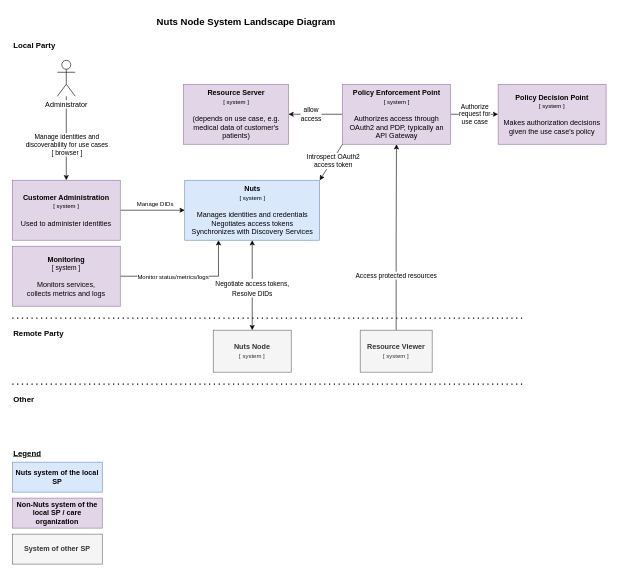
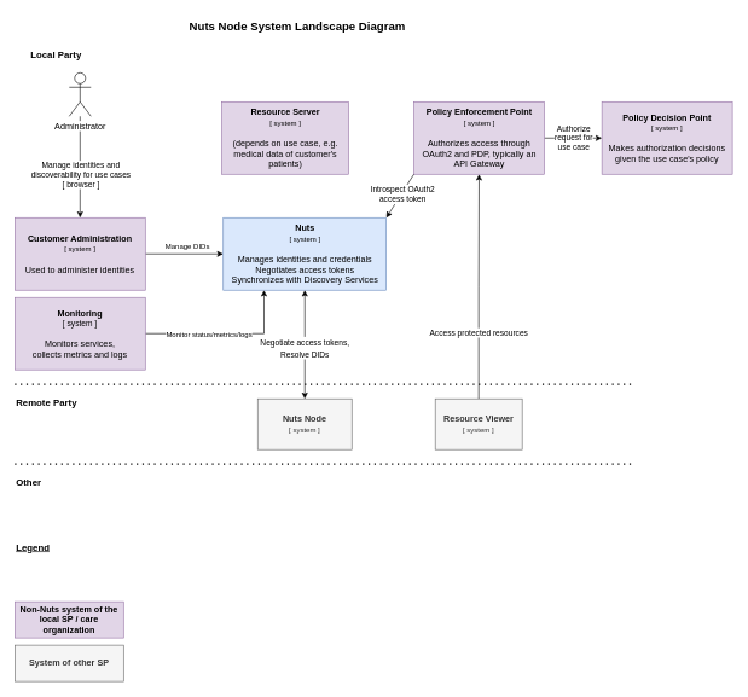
  <mxCell id="0" />
  <mxCell id="1" parent="0" />
  <mxCell id="2" value="Manage DIDs" style="edgeStyle=orthogonalEdgeStyle;rounded=0;orthogonalLoop=1;jettySize=auto;html=1;fontSize=10;entryX=0;entryY=0.5;entryDx=0;entryDy=0;" parent="1" source="3" target="4" edge="1"><mxGeometry x="0.077" y="10" relative="1" as="geometry"><mxPoint x="280" y="350" as="targetPoint" /><mxPoint as="offset" /></mxGeometry></mxCell>
  <mxCell id="3" value="&lt;b&gt;Customer Administration&lt;br&gt;&lt;/b&gt;&lt;font style=&quot;font-size: 10px;&quot;&gt;[ system ]&lt;/font&gt;&lt;br&gt;&lt;br&gt;Used to administer identities" style="rounded=0;whiteSpace=wrap;html=1;fillColor=#e1d5e7;strokeColor=#9673a6;" parent="1" vertex="1"><mxGeometry x="20" y="300" width="180" height="100" as="geometry" /></mxCell>
  <mxCell id="4" value="&lt;b&gt;Nuts&lt;br&gt;&lt;/b&gt;&lt;font style=&quot;font-size: 10px;&quot;&gt;[ system ]&lt;/font&gt;&lt;br&gt;&lt;br&gt;Manages identities and credentials&lt;div&gt;Negotiates access tokens&lt;/div&gt;&lt;div&gt;Synchronizes with Discovery Services&lt;/div&gt;" style="rounded=0;whiteSpace=wrap;html=1;fillColor=#dae8fc;strokeColor=#6c8ebf;" parent="1" vertex="1"><mxGeometry x="307.5" y="300" width="225" height="100" as="geometry" /></mxCell>
  <mxCell id="5" value="&lt;font style=&quot;&quot;&gt;&lt;b&gt;Resource Server&lt;br&gt;&lt;/b&gt;&lt;/font&gt;&lt;font style=&quot;font-size: 10px;&quot;&gt;[ system ]&lt;/font&gt;&lt;br&gt;&lt;br&gt;(depends on use case, e.g. medical data of customer's patients)" style="rounded=0;whiteSpace=wrap;html=1;fillColor=#e1d5e7;strokeColor=#9673a6;" parent="1" vertex="1"><mxGeometry x="305.5" y="140" width="175" height="100" as="geometry" /></mxCell>
  <mxCell id="6" value="" style="edgeStyle=orthogonalEdgeStyle;rounded=0;orthogonalLoop=1;jettySize=auto;html=1;fontSize=10;entryX=0.5;entryY=0;entryDx=0;entryDy=0;" parent="1" source="8" target="3" edge="1"><mxGeometry relative="1" as="geometry"><mxPoint x="105" y="240" as="targetPoint" /></mxGeometry></mxCell>
  <mxCell id="7" value="&lt;font style=&quot;font-size: 11px;&quot;&gt;Manage identities and&lt;div style=&quot;font-size: 10px;&quot;&gt;&lt;font style=&quot;font-size: 11px;&quot;&gt;discoverability for use cases&lt;br&gt;[ browser ]&lt;/font&gt;&lt;/div&gt;&lt;/font&gt;" style="edgeLabel;html=1;align=center;verticalAlign=middle;resizable=0;points=[];fontSize=10;" parent="6" vertex="1" connectable="0"><mxGeometry x="-0.086" y="2" relative="1" as="geometry"><mxPoint x="-2" y="16" as="offset" /></mxGeometry></mxCell>
  <mxCell id="8" value="&lt;span style=&quot;background-color: rgb(255, 255, 255);&quot;&gt;Administrator&lt;br&gt;&lt;/span&gt;" style="shape=umlActor;verticalLabelPosition=bottom;verticalAlign=top;html=1;outlineConnect=0;" parent="1" vertex="1"><mxGeometry x="95" y="100" width="30" height="60" as="geometry" /></mxCell>
- <mxCell id="9" value="Local Party" style="text;html=1;strokeColor=none;fillColor=none;align=left;verticalAlign=middle;whiteSpace=wrap;rounded=0;dashed=1;fontSize=13;fontStyle=1" parent="1" vertex="1"><mxGeometry x="20" y="60" width="180" height="30" as="geometry" /></mxCell>
+ <mxCell id="9" value="Local Party" style="text;html=1;strokeColor=none;fillColor=none;align=left;verticalAlign=middle;whiteSpace=wrap;rounded=0;dashed=1;fontSize=13;fontStyle=1" parent="1" vertex="1"><mxGeometry x="40" y="60" width="180" height="30" as="geometry" /></mxCell>
  <mxCell id="10" value="&lt;span style=&quot;font-size: 11px;&quot;&gt;Access protected resources&lt;/span&gt;" style="edgeStyle=orthogonalEdgeStyle;rounded=0;orthogonalLoop=1;jettySize=auto;html=1;fontSize=10;exitX=0.5;exitY=0;exitDx=0;exitDy=0;" parent="1" source="13" target="27" edge="1"><mxGeometry x="-0.412" relative="1" as="geometry"><mxPoint x="680" y="500" as="targetPoint" /><mxPoint as="offset" /><mxPoint x="830" y="530" as="sourcePoint" /></mxGeometry></mxCell>
  <mxCell id="11" value="&lt;span style=&quot;font-size: 11px;&quot;&gt;Negotiate access tokens,&lt;/span&gt;&lt;div&gt;&lt;span style=&quot;font-size: 11px;&quot;&gt;Resolve DIDs&lt;/span&gt;&lt;/div&gt;" style="edgeStyle=orthogonalEdgeStyle;rounded=0;orthogonalLoop=1;jettySize=auto;html=1;fontSize=13;entryX=0.5;entryY=1;entryDx=0;entryDy=0;startArrow=classic;startFill=1;" parent="1" source="12" target="4" edge="1"><mxGeometry x="-0.067" relative="1" as="geometry"><mxPoint x="420" y="460" as="targetPoint" /><mxPoint as="offset" /></mxGeometry></mxCell>
  <mxCell id="12" value="&lt;b&gt;Nuts Node&lt;br&gt;&lt;/b&gt;&lt;font style=&quot;font-size: 10px;&quot;&gt;[ system ]&lt;/font&gt;" style="rounded=0;whiteSpace=wrap;html=1;fillColor=#f5f5f5;strokeColor=#666666;fontColor=#333333;" parent="1" vertex="1"><mxGeometry x="355" y="550" width="130" height="70" as="geometry" /></mxCell>
  <mxCell id="13" value="&lt;font style=&quot;&quot;&gt;&lt;b&gt;Resource Viewer&lt;br&gt;&lt;/b&gt;&lt;/font&gt;&lt;font style=&quot;font-size: 10px;&quot;&gt;[ system ]&lt;/font&gt;" style="rounded=0;whiteSpace=wrap;html=1;fillColor=#f5f5f5;strokeColor=#666666;fontColor=#333333;" parent="1" vertex="1"><mxGeometry x="600" y="550" width="120" height="70" as="geometry" /></mxCell>
  <mxCell id="14" value="Remote Party" style="text;html=1;strokeColor=none;fillColor=none;align=left;verticalAlign=middle;whiteSpace=wrap;rounded=0;dashed=1;fontSize=13;fontStyle=1" parent="1" vertex="1"><mxGeometry x="20" y="540" width="220" height="30" as="geometry" /></mxCell>
  <mxCell id="15" value="" style="endArrow=none;dashed=1;html=1;dashPattern=1 3;strokeWidth=2;rounded=0;fontSize=13;" parent="1" edge="1"><mxGeometry width="50" height="50" relative="1" as="geometry"><mxPoint x="20" y="530" as="sourcePoint" /><mxPoint x="870" y="530" as="targetPoint" /></mxGeometry></mxCell>
  <mxCell id="16" value="&lt;b&gt;System of other SP&lt;/b&gt;" style="rounded=0;whiteSpace=wrap;html=1;fillColor=#f5f5f5;strokeColor=#666666;fontColor=#333333;" parent="1" vertex="1"><mxGeometry x="20" y="890" width="150" height="50" as="geometry" /></mxCell>
  <mxCell id="17" value="Legend" style="text;html=1;strokeColor=none;fillColor=none;align=left;verticalAlign=middle;whiteSpace=wrap;rounded=0;dashed=1;fontSize=13;fontStyle=5" parent="1" vertex="1"><mxGeometry x="20" y="740" width="140" height="30" as="geometry" /></mxCell>
  <mxCell id="18" value="&lt;b&gt;Non-Nuts system of the local SP / care organization&lt;/b&gt;" style="rounded=0;whiteSpace=wrap;html=1;fillColor=#e1d5e7;strokeColor=#9673a6;" parent="1" vertex="1"><mxGeometry x="20" y="830" width="150" height="50" as="geometry" /></mxCell>
- <mxCell id="19" value="&lt;b&gt;Nuts system of the local SP&lt;/b&gt;" style="rounded=0;whiteSpace=wrap;html=1;fillColor=#dae8fc;strokeColor=#6c8ebf;" parent="1" vertex="1"><mxGeometry x="20" y="770" width="150" height="50" as="geometry" /></mxCell>
  <mxCell id="20" value="&lt;b&gt;Nuts Node System Landscape Diagram&lt;/b&gt;" style="text;html=1;strokeColor=none;fillColor=none;align=center;verticalAlign=middle;whiteSpace=wrap;rounded=0;fontSize=16;" parent="1" vertex="1"><mxGeometry x="190" y="20" width="440" height="30" as="geometry" /></mxCell>
  <mxCell id="21" value="" style="edgeStyle=orthogonalEdgeStyle;rounded=0;jumpStyle=arc;orthogonalLoop=1;jettySize=auto;html=1;fontSize=10;strokeWidth=1;entryX=0.25;entryY=1;entryDx=0;entryDy=0;" parent="1" source="23" target="4" edge="1"><mxGeometry relative="1" as="geometry"><mxPoint x="310" y="460" as="targetPoint" /></mxGeometry></mxCell>
  <mxCell id="22" value="Monitor status/metrics/logs" style="edgeLabel;html=1;align=center;verticalAlign=middle;resizable=0;points=[];fontSize=10;" parent="21" vertex="1" connectable="0"><mxGeometry x="-0.22" relative="1" as="geometry"><mxPoint as="offset" /></mxGeometry></mxCell>
  <mxCell id="23" value="&lt;b&gt;Monitoring&lt;br&gt;&lt;/b&gt;&lt;font style=&quot;font-size: 11px;&quot;&gt;&lt;font style=&quot;font-size: 11px;&quot;&gt;[ system ]&lt;/font&gt;&lt;br&gt;&lt;/font&gt;&lt;br&gt;Monitors services,&lt;br&gt;collects metrics and logs" style="rounded=0;whiteSpace=wrap;html=1;fillColor=#e1d5e7;strokeColor=#9673a6;" parent="1" vertex="1"><mxGeometry x="20" y="410" width="180" height="100" as="geometry" /></mxCell>
- <mxCell id="24" value="" style="edgeStyle=orthogonalEdgeStyle;rounded=0;orthogonalLoop=1;jettySize=auto;html=1;entryX=1;entryY=0.5;entryDx=0;entryDy=0;" parent="1" source="27" target="5" edge="1"><mxGeometry relative="1" as="geometry" /></mxCell>
- <mxCell id="25" value="allow&lt;div&gt;access&lt;/div&gt;" style="edgeLabel;html=1;align=center;verticalAlign=middle;resizable=0;points=[];" parent="24" vertex="1" connectable="0"><mxGeometry x="0.178" y="-1" relative="1" as="geometry"><mxPoint as="offset" /></mxGeometry></mxCell>
  <mxCell id="26" value="Authorize&lt;div&gt;request for&lt;/div&gt;&lt;div&gt;use case&lt;/div&gt;" style="edgeStyle=orthogonalEdgeStyle;rounded=0;orthogonalLoop=1;jettySize=auto;html=1;" parent="1" source="27" target="30" edge="1"><mxGeometry relative="1" as="geometry" /></mxCell>
  <mxCell id="27" value="&lt;font style=&quot;&quot;&gt;&lt;b&gt;Policy Enforcement Point&lt;/b&gt;&lt;/font&gt;&lt;div&gt;&lt;font style=&quot;font-size: 10px;&quot;&gt;[ system ]&lt;/font&gt;&lt;br&gt;&lt;br&gt;Authorizes access through OAuth2 and PDP, typically an API Gateway&lt;/div&gt;" style="rounded=0;whiteSpace=wrap;html=1;fillColor=#e1d5e7;strokeColor=#9673a6;" parent="1" vertex="1"><mxGeometry x="570.5" y="140" width="180" height="100" as="geometry" /></mxCell>
  <mxCell id="28" value="Other" style="text;html=1;strokeColor=none;fillColor=none;align=left;verticalAlign=middle;whiteSpace=wrap;rounded=0;dashed=1;fontSize=13;fontStyle=1" parent="1" vertex="1"><mxGeometry x="20" y="650" width="220" height="30" as="geometry" /></mxCell>
  <mxCell id="29" value="" style="endArrow=none;dashed=1;html=1;dashPattern=1 3;strokeWidth=2;rounded=0;fontSize=13;" parent="1" edge="1"><mxGeometry width="50" height="50" relative="1" as="geometry"><mxPoint x="20" y="640" as="sourcePoint" /><mxPoint x="870" y="640" as="targetPoint" /></mxGeometry></mxCell>
  <mxCell id="30" value="&lt;font style=&quot;&quot;&gt;&lt;b&gt;Policy Decision Point&lt;/b&gt;&lt;/font&gt;&lt;div&gt;&lt;font style=&quot;font-size: 10px;&quot;&gt;[ system ]&lt;/font&gt;&lt;br&gt;&lt;br&gt;Makes authorization decisions given the use case's policy&lt;/div&gt;" style="rounded=0;whiteSpace=wrap;html=1;fillColor=#e1d5e7;strokeColor=#9673a6;" parent="1" vertex="1"><mxGeometry x="830" y="140" width="180" height="100" as="geometry" /></mxCell>
  <mxCell id="31" value="" style="endArrow=classic;html=1;rounded=0;entryX=1;entryY=0;entryDx=0;entryDy=0;exitX=0;exitY=1;exitDx=0;exitDy=0;" parent="1" source="27" target="4" edge="1"><mxGeometry width="50" height="50" relative="1" as="geometry"><mxPoint x="670" y="320" as="sourcePoint" /><mxPoint x="590" y="280" as="targetPoint" /></mxGeometry></mxCell>
  <mxCell id="32" value="Introspect OAuth2&lt;div&gt;access token&lt;/div&gt;" style="edgeLabel;html=1;align=center;verticalAlign=middle;resizable=0;points=[];" parent="31" vertex="1" connectable="0"><mxGeometry x="-0.085" y="1" relative="1" as="geometry"><mxPoint as="offset" /></mxGeometry></mxCell>
